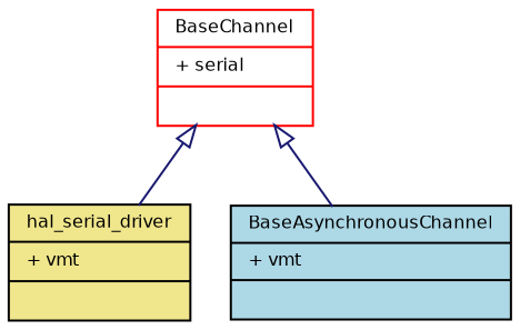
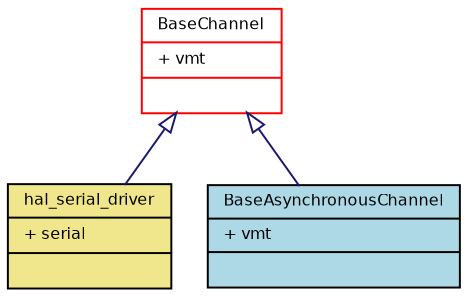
  digraph {
    node [color=black fontname=Helvetica fontsize=8 shape=record style=filled]
    edge [arrowtail=onormal color=midnightblue dir=back fontname=Helvetica fontsize=8 labelfontname=Helvetica labelfontsize=8 style=solid]
-   n1 [fillcolor=khaki fontcolor=black height=0.2 label="{hal_serial_driver\n|+ vmt\l|}" width=0.4]
+   n1 [fillcolor=khaki fontcolor=black height=0.2 label="{hal_serial_driver\n|+ serial\l|}" width=0.4]
    n2 [fillcolor=lightblue height=0.2 label="{BaseAsynchronousChannel\n|+ vmt\l|}" width=0.4]
-   n3 [color=red fillcolor=white height=0.2 label="{BaseChannel\n|+ serial\l|}" width=0.4]
+   n3 [color=red fillcolor=white height=0.2 label="{BaseChannel\n|+ vmt\l|}" width=0.4]
    n3 -> n1
    n3 -> n2
  }
